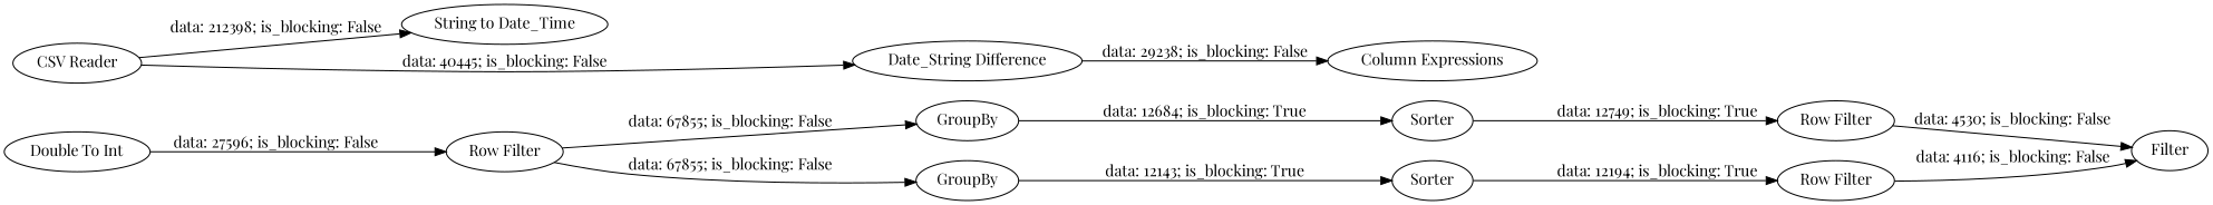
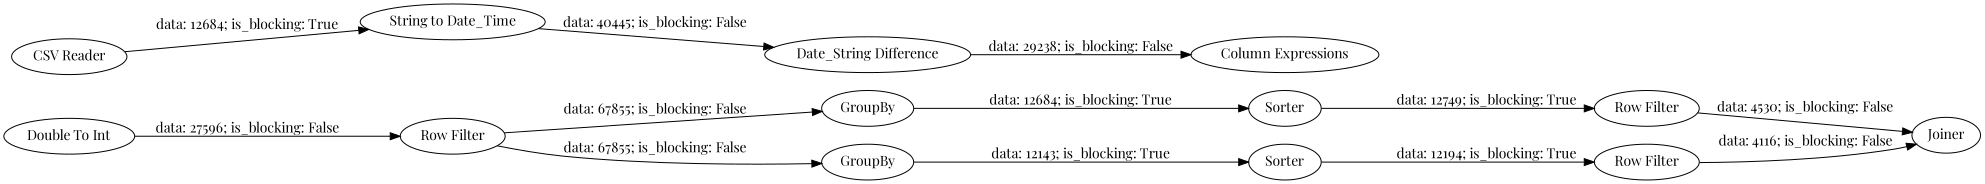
  digraph {
    fontname="Playfair Display"
    rankdir=LR
    node [fontname="Playfair Display"]
    edge [fontname="Playfair Display"]
    n1 [label="Row Filter"]
-   n2 [label=Filter]
+   n2 [label=Joiner]
    n3 [label="Column Expressions"]
    n4 [label="Double To Int"]
    n5 [label="Row Filter"]
    n6 [label=GroupBy]
    n7 [label=Sorter]
    n8 [label="Row Filter"]
    n9 [label=GroupBy]
    n10 [label="String to Date_Time"]
    n11 [label="Date_String Difference"]
    n12 [label="CSV Reader"]
    n13 [label=Sorter]
    n1 -> n2 [label="data: 4116; is_blocking: False"]
    n4 -> n5 [label="data: 27596; is_blocking: False"]
    n5 -> n6 [label="data: 67855; is_blocking: False"]
    n5 -> n9 [label="data: 67855; is_blocking: False"]
    n6 -> n7 [label="data: 12684; is_blocking: True"]
    n7 -> n8 [label="data: 12749; is_blocking: True"]
    n8 -> n2 [label="data: 4530; is_blocking: False"]
    n9 -> n13 [label="data: 12143; is_blocking: True"]
-   n12 -> n11 [label="data: 40445; is_blocking: False"]
+   n10 -> n11 [label="data: 40445; is_blocking: False"]
    n11 -> n3 [label="data: 29238; is_blocking: False"]
-   n12 -> n10 [label="data: 212398; is_blocking: False"]
+   n12 -> n10 [label="data: 12684; is_blocking: True"]
    n13 -> n1 [label="data: 12194; is_blocking: True"]
  }
